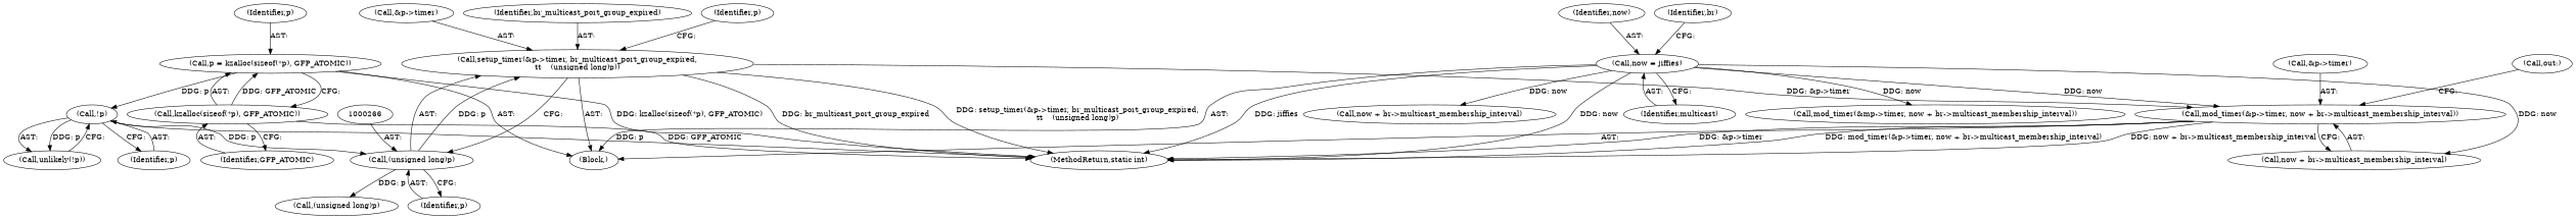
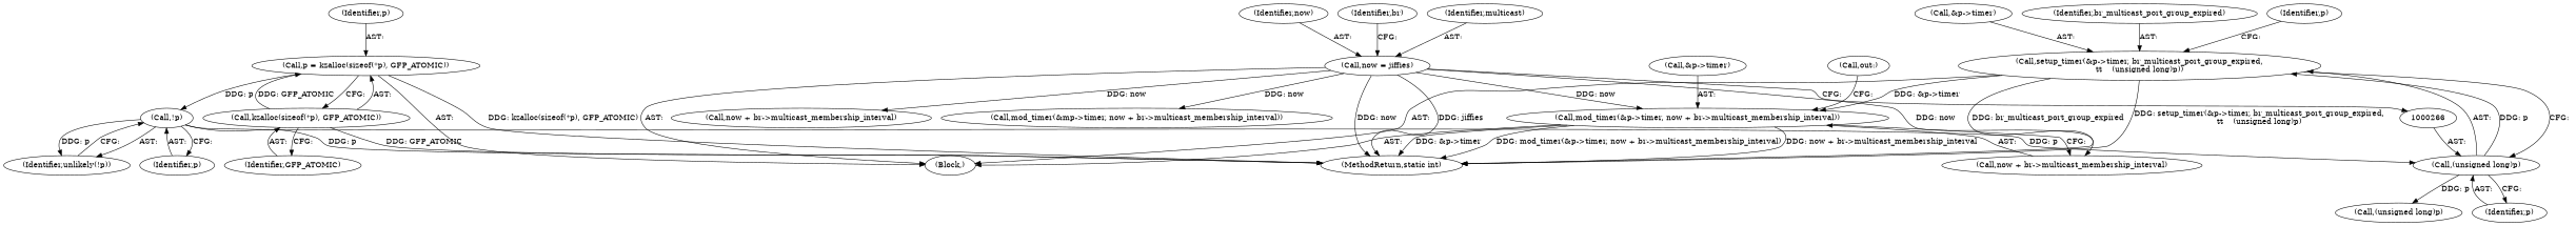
  digraph {
    n1 [label="(Call,mod_timer(&p->timer, now + br->multicast_membership_interval))"]
    n2 [label="(Block,)"]
    n3 [label="(MethodReturn,static int)"]
    n4 [label="(Call,now + br->multicast_membership_interval)"]
    n5 [label="(Call,setup_timer(&p->timer, br_multicast_port_group_expired,\n\t\t    (unsigned long)p))"]
    n6 [label="(Call,(unsigned long)p)"]
    n7 [label="(Call,(unsigned long)p)"]
    n8 [label="(Identifier,p)"]
    n9 [label="(Call,!p)"]
    n10 [label="(Identifier,p)"]
-   n11 [label="(Call,unlikely(!p))"]
+   n11 [label="(Identifier,unlikely(!p))"]
    n12 [label="(Call,p = kzalloc(sizeof(*p), GFP_ATOMIC))"]
    n13 [label="(Call,kzalloc(sizeof(*p), GFP_ATOMIC))"]
    n14 [label="(Identifier,GFP_ATOMIC)"]
    n15 [label="(Call,now = jiffies)"]
    n16 [label="(Call,now + br->multicast_membership_interval)"]
    n17 [label="(Identifier,multicast)"]
    n18 [label="(Call,mod_timer(&mp->timer, now + br->multicast_membership_interval))"]
    n19 [label="(Call,&p->timer)"]
    n20 [label="(Identifier,now)"]
    n21 [label="(Call,out:)"]
    n22 [label="(Identifier,p)"]
    n23 [label="(Identifier,p)"]
    n24 [label="(Identifier,br)"]
    n25 [label="(Call,&p->timer)"]
    n26 [label="(Identifier,br_multicast_port_group_expired)"]
    1000266
    n1 -> n2 [label="AST: "]
    n1 -> n3 [label="DDG: mod_timer(&p->timer, now + br->multicast_membership_interval)"]
    n1 -> n3 [label="DDG: now + br->multicast_membership_interval"]
    n1 -> n3 [label="DDG: &p->timer"]
    n1 -> n4 [label="CFG: "]
    n4 -> n1 [label="AST: "]
    n5 -> n1 [label="DDG: &p->timer"]
    n5 -> n2 [label="AST: "]
    n5 -> n3 [label="DDG: setup_timer(&p->timer, br_multicast_port_group_expired,\n\t\t    (unsigned long)p)"]
    n5 -> n3 [label="DDG: br_multicast_port_group_expired"]
    n5 -> n6 [label="CFG: "]
    n6 -> n5 [label="AST: "]
    n6 -> n5 [label="DDG: p"]
    n6 -> n7 [label="DDG: p"]
    n6 -> n8 [label="CFG: "]
    n8 -> n6 [label="AST: "]
    n9 -> n3 [label="DDG: p"]
    n9 -> n6 [label="DDG: p"]
    n9 -> n10 [label="CFG: "]
    n9 -> n11 [label="AST: "]
    n9 -> n11 [label="DDG: p"]
    n10 -> n9 [label="AST: "]
    n11 -> n9 [label="CFG: "]
    n12 -> n2 [label="AST: "]
    n12 -> n3 [label="DDG: kzalloc(sizeof(*p), GFP_ATOMIC)"]
    n12 -> n9 [label="DDG: p"]
    n12 -> n13 [label="CFG: "]
    n13 -> n3 [label="DDG: GFP_ATOMIC"]
    n13 -> n12 [label="AST: "]
    n13 -> n12 [label="DDG: GFP_ATOMIC"]
    n13 -> n14 [label="CFG: "]
    n14 -> n13 [label="AST: "]
    n15 -> n1 [label="DDG: now"]
    n15 -> n2 [label="AST: "]
    n15 -> n3 [label="DDG: now"]
    n15 -> n3 [label="DDG: jiffies"]
    n15 -> n4 [label="DDG: now"]
    n15 -> n16 [label="DDG: now"]
-   n15 -> n17 [label="CFG: "]
+   n15 -> 1000266 [label="CFG: "]
    n15 -> n18 [label="DDG: now"]
    n17 -> n15 [label="AST: "]
    n19 -> n1 [label="AST: "]
    n20 -> n15 [label="AST: "]
    n21 -> n1 [label="CFG: "]
    n22 -> n12 [label="AST: "]
    n23 -> n5 [label="CFG: "]
    n24 -> n15 [label="CFG: "]
    n25 -> n5 [label="AST: "]
    n26 -> n5 [label="AST: "]
    1000266 -> n6 [label="AST: "]
  }
